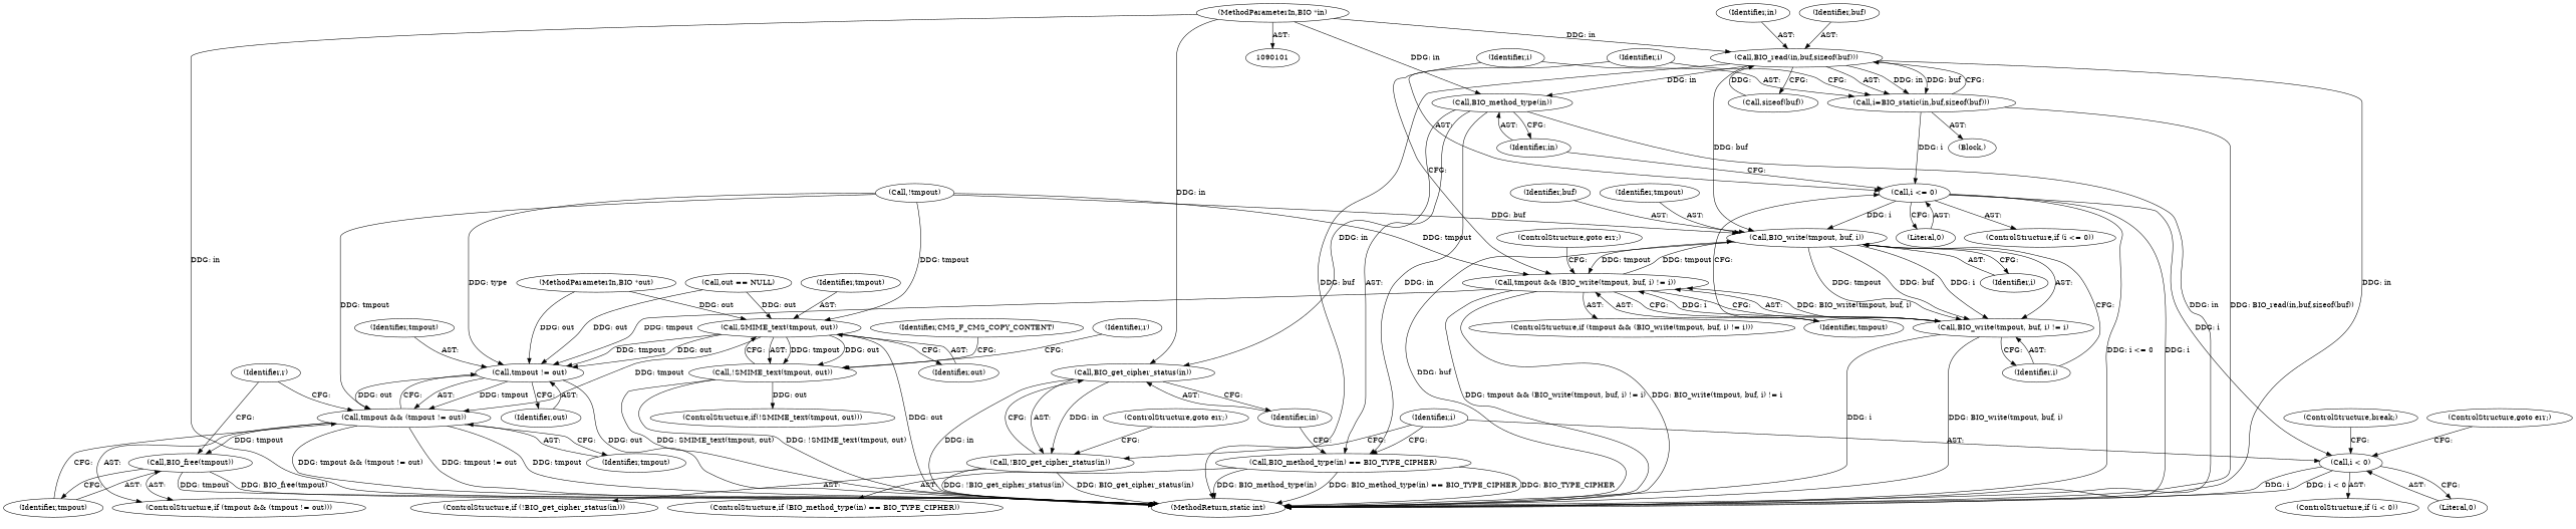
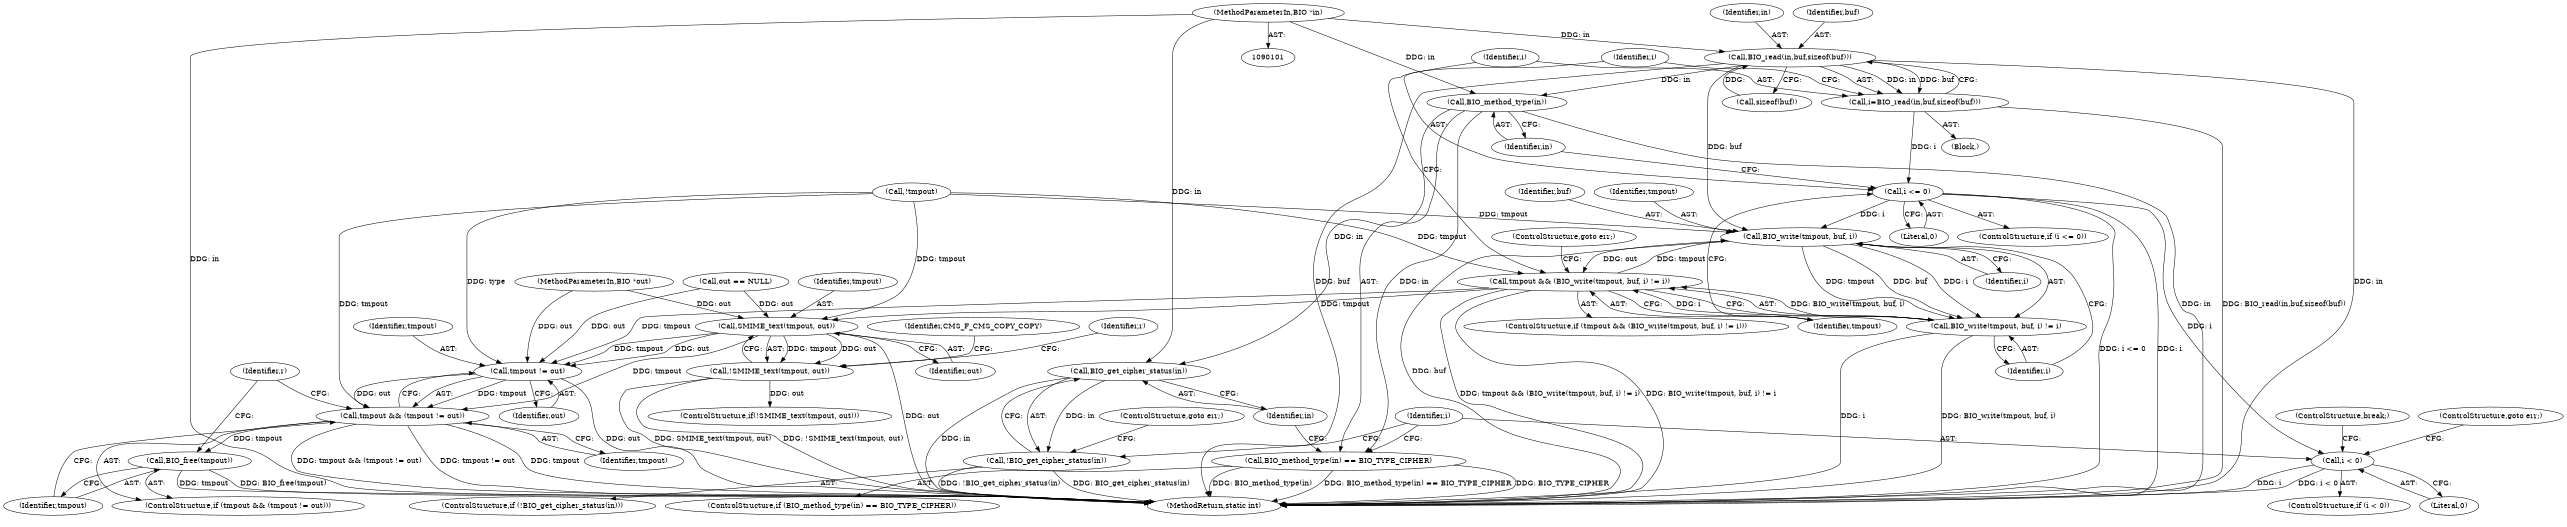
  digraph {
    n1 [label="(Call,BIO_read(in,buf,sizeof(buf)))"]
-   n2 [label="(Call,i=BIO_static(in,buf,sizeof(buf)))"]
+   n2 [label="(Call,i=BIO_read(in,buf,sizeof(buf)))"]
    n3 [label="(Call,BIO_write(tmpout, buf, i))"]
    n4 [label="(Call,BIO_method_type(in))"]
    n5 [label="(Call,sizeof(buf))"]
    n6 [label="(MethodReturn,static int)"]
    n7 [label="(Call,i <= 0)"]
    n8 [label="(Block,)"]
    n9 [label="(Call,tmpout && (BIO_write(tmpout, buf, i) != i))"]
    n10 [label="(Call,BIO_write(tmpout, buf, i) != i)"]
    n11 [label="(Identifier,i)"]
    n12 [label="(Call,BIO_get_cipher_status(in))"]
    n13 [label="(Call,BIO_method_type(in) == BIO_TYPE_CIPHER)"]
    n14 [label="(Identifier,in)"]
    n15 [label="(MethodParameterIn,BIO *in)"]
    n16 [label=1090101]
    n17 [label="(Call,!BIO_get_cipher_status(in))"]
    n18 [label="(Identifier,in)"]
    n19 [label="(Call,i < 0)"]
    n20 [label="(Literal,0)"]
    n21 [label="(ControlStructure,if (i <= 0))"]
    n22 [label="(Literal,0)"]
    n23 [label="(ControlStructure,if (i < 0))"]
    n24 [label="(Call,SMIME_text(tmpout, out))"]
    n25 [label="(Call,tmpout != out)"]
    n26 [label="(ControlStructure,if (tmpout && (BIO_write(tmpout, buf, i) != i)))"]
    n27 [label="(Identifier,tmpout)"]
    n28 [label="(Identifier,i)"]
    n29 [label="(Call,tmpout && (tmpout != out))"]
    n30 [label="(Call,!SMIME_text(tmpout, out))"]
    n31 [label="(Identifier,out)"]
    n32 [label="(Call,BIO_free(tmpout))"]
    n33 [label="(ControlStructure,if (tmpout && (tmpout != out)))"]
    n34 [label="(Identifier,tmpout)"]
    n35 [label="(Identifier,out)"]
    n36 [label="(ControlStructure,if(!SMIME_text(tmpout, out)))"]
    n37 [label="(Identifier,tmpout)"]
    n38 [label="(ControlStructure,if (BIO_method_type(in) == BIO_TYPE_CIPHER))"]
    n39 [label="(ControlStructure,if (!BIO_get_cipher_status(in)))"]
    n40 [label="(Identifier,in)"]
    n41 [label="(Call,!tmpout)"]
    n42 [label="(Call,out == NULL)"]
    n43 [label="(Identifier,buf)"]
    n44 [label="(Identifier,buf)"]
    n45 [label="(ControlStructure,goto err;)"]
    n46 [label="(Identifier,i)"]
    n47 [label="(Identifier,r)"]
    n48 [label="(Identifier,i)"]
    n49 [label="(Identifier,tmpout)"]
    n50 [label="(Identifier,tmpout)"]
-   n51 [label="(Identifier,CMS_F_CMS_COPY_CONTENT)"]
+   n51 [label="(Identifier,CMS_F_CMS_COPY_COPY)"]
    n52 [label="(Identifier,i)"]
    n53 [label="(ControlStructure,goto err;)"]
    n54 [label="(MethodParameterIn,BIO *out)"]
    n55 [label="(ControlStructure,goto err;)"]
    n56 [label="(Identifier,r)"]
    n57 [label="(Identifier,tmpout)"]
    n58 [label="(ControlStructure,break;)"]
    n1 -> n2 [label="AST: "]
    n1 -> n2 [label="DDG: in"]
    n1 -> n2 [label="DDG: buf"]
    n1 -> n3 [label="DDG: buf"]
    n1 -> n4 [label="DDG: in"]
    n1 -> n5 [label="CFG: "]
    n1 -> n6 [label="DDG: buf"]
    n1 -> n6 [label="DDG: in"]
    n2 -> n1 [label="CFG: "]
    n2 -> n6 [label="DDG: BIO_read(in,buf,sizeof(buf))"]
    n2 -> n7 [label="DDG: i"]
    n2 -> n8 [label="AST: "]
    n3 -> n6 [label="DDG: buf"]
-   n3 -> n9 [label="DDG: tmpout"]
+   n3 -> n9 [label="DDG: out"]
    n3 -> n10 [label="AST: "]
    n3 -> n10 [label="DDG: tmpout"]
    n3 -> n10 [label="DDG: buf"]
    n3 -> n10 [label="DDG: i"]
    n3 -> n11 [label="CFG: "]
    n4 -> n6 [label="DDG: in"]
    n4 -> n12 [label="DDG: in"]
    n4 -> n13 [label="AST: "]
    n4 -> n13 [label="DDG: in"]
    n4 -> n14 [label="CFG: "]
    n5 -> n1 [label="DDG: "]
    n7 -> n3 [label="DDG: i"]
    n7 -> n6 [label="DDG: i <= 0"]
    n7 -> n6 [label="DDG: i"]
    n7 -> n19 [label="DDG: i"]
    n7 -> n20 [label="CFG: "]
    n7 -> n21 [label="AST: "]
    n9 -> n3 [label="DDG: tmpout"]
    n9 -> n6 [label="DDG: tmpout && (BIO_write(tmpout, buf, i) != i)"]
    n9 -> n6 [label="DDG: BIO_write(tmpout, buf, i) != i"]
    n9 -> n10 [label="CFG: "]
+   n9 -> n24 [label="DDG: tmpout"]
    n9 -> n25 [label="DDG: tmpout"]
    n9 -> n26 [label="AST: "]
    n9 -> n27 [label="CFG: "]
    n10 -> n6 [label="DDG: i"]
    n10 -> n6 [label="DDG: BIO_write(tmpout, buf, i)"]
    n10 -> n9 [label="AST: "]
    n10 -> n9 [label="DDG: BIO_write(tmpout, buf, i)"]
    n10 -> n9 [label="DDG: i"]
    n10 -> n28 [label="CFG: "]
    n11 -> n3 [label="AST: "]
    n12 -> n6 [label="DDG: in"]
    n12 -> n17 [label="AST: "]
    n12 -> n17 [label="DDG: in"]
    n12 -> n18 [label="CFG: "]
    n13 -> n6 [label="DDG: BIO_method_type(in) == BIO_TYPE_CIPHER"]
    n13 -> n6 [label="DDG: BIO_TYPE_CIPHER"]
    n13 -> n6 [label="DDG: BIO_method_type(in)"]
    n13 -> n38 [label="AST: "]
    n14 -> n4 [label="AST: "]
    n14 -> n7 [label="CFG: "]
    n15 -> n1 [label="DDG: in"]
    n15 -> n4 [label="DDG: in"]
    n15 -> n6 [label="DDG: in"]
    n15 -> n12 [label="DDG: in"]
    n15 -> n16 [label="AST: "]
    n17 -> n6 [label="DDG: BIO_get_cipher_status(in)"]
    n17 -> n6 [label="DDG: !BIO_get_cipher_status(in)"]
    n17 -> n12 [label="CFG: "]
    n17 -> n39 [label="AST: "]
    n18 -> n12 [label="AST: "]
    n18 -> n13 [label="CFG: "]
    n19 -> n6 [label="DDG: i"]
    n19 -> n6 [label="DDG: i < 0"]
    n19 -> n22 [label="CFG: "]
    n19 -> n23 [label="AST: "]
    n20 -> n7 [label="AST: "]
    n22 -> n19 [label="AST: "]
    n24 -> n6 [label="DDG: out"]
    n24 -> n25 [label="DDG: tmpout"]
    n24 -> n25 [label="DDG: out"]
    n24 -> n29 [label="DDG: tmpout"]
    n24 -> n30 [label="AST: "]
    n24 -> n30 [label="DDG: tmpout"]
    n24 -> n30 [label="DDG: out"]
    n24 -> n31 [label="CFG: "]
    n25 -> n6 [label="DDG: out"]
    n25 -> n29 [label="AST: "]
    n25 -> n29 [label="DDG: tmpout"]
    n25 -> n29 [label="DDG: out"]
    n25 -> n35 [label="CFG: "]
    n27 -> n7 [label="CFG: "]
    n27 -> n9 [label="AST: "]
    n28 -> n3 [label="CFG: "]
    n28 -> n10 [label="AST: "]
    n29 -> n6 [label="DDG: tmpout && (tmpout != out)"]
    n29 -> n6 [label="DDG: tmpout != out"]
    n29 -> n6 [label="DDG: tmpout"]
    n29 -> n25 [label="CFG: "]
    n29 -> n32 [label="DDG: tmpout"]
    n29 -> n33 [label="AST: "]
    n29 -> n34 [label="CFG: "]
    n30 -> n6 [label="DDG: SMIME_text(tmpout, out)"]
    n30 -> n6 [label="DDG: !SMIME_text(tmpout, out)"]
    n30 -> n24 [label="CFG: "]
    n30 -> n36 [label="DDG: out"]
    n31 -> n24 [label="AST: "]
    n32 -> n6 [label="DDG: tmpout"]
    n32 -> n6 [label="DDG: BIO_free(tmpout)"]
    n32 -> n33 [label="AST: "]
    n32 -> n37 [label="CFG: "]
    n34 -> n29 [label="AST: "]
    n35 -> n25 [label="AST: "]
    n37 -> n29 [label="CFG: "]
    n37 -> n32 [label="AST: "]
    n40 -> n1 [label="AST: "]
-   n41 -> n3 [label="DDG: buf"]
+   n41 -> n3 [label="DDG: tmpout"]
    n41 -> n9 [label="DDG: tmpout"]
    n41 -> n24 [label="DDG: tmpout"]
    n41 -> n25 [label="DDG: type"]
    n41 -> n29 [label="DDG: tmpout"]
    n42 -> n24 [label="DDG: out"]
    n42 -> n25 [label="DDG: out"]
    n43 -> n1 [label="AST: "]
    n44 -> n3 [label="AST: "]
    n45 -> n17 [label="CFG: "]
    n46 -> n13 [label="CFG: "]
    n46 -> n17 [label="CFG: "]
    n46 -> n19 [label="AST: "]
    n47 -> n30 [label="CFG: "]
    n48 -> n2 [label="CFG: "]
    n48 -> n7 [label="AST: "]
    n49 -> n3 [label="AST: "]
    n50 -> n24 [label="AST: "]
    n51 -> n30 [label="CFG: "]
    n52 -> n2 [label="AST: "]
    n52 -> n9 [label="CFG: "]
    n53 -> n9 [label="CFG: "]
    n54 -> n24 [label="DDG: out"]
    n54 -> n25 [label="DDG: out"]
    n55 -> n19 [label="CFG: "]
    n56 -> n29 [label="CFG: "]
    n56 -> n32 [label="CFG: "]
    n57 -> n25 [label="AST: "]
    n58 -> n19 [label="CFG: "]
  }
